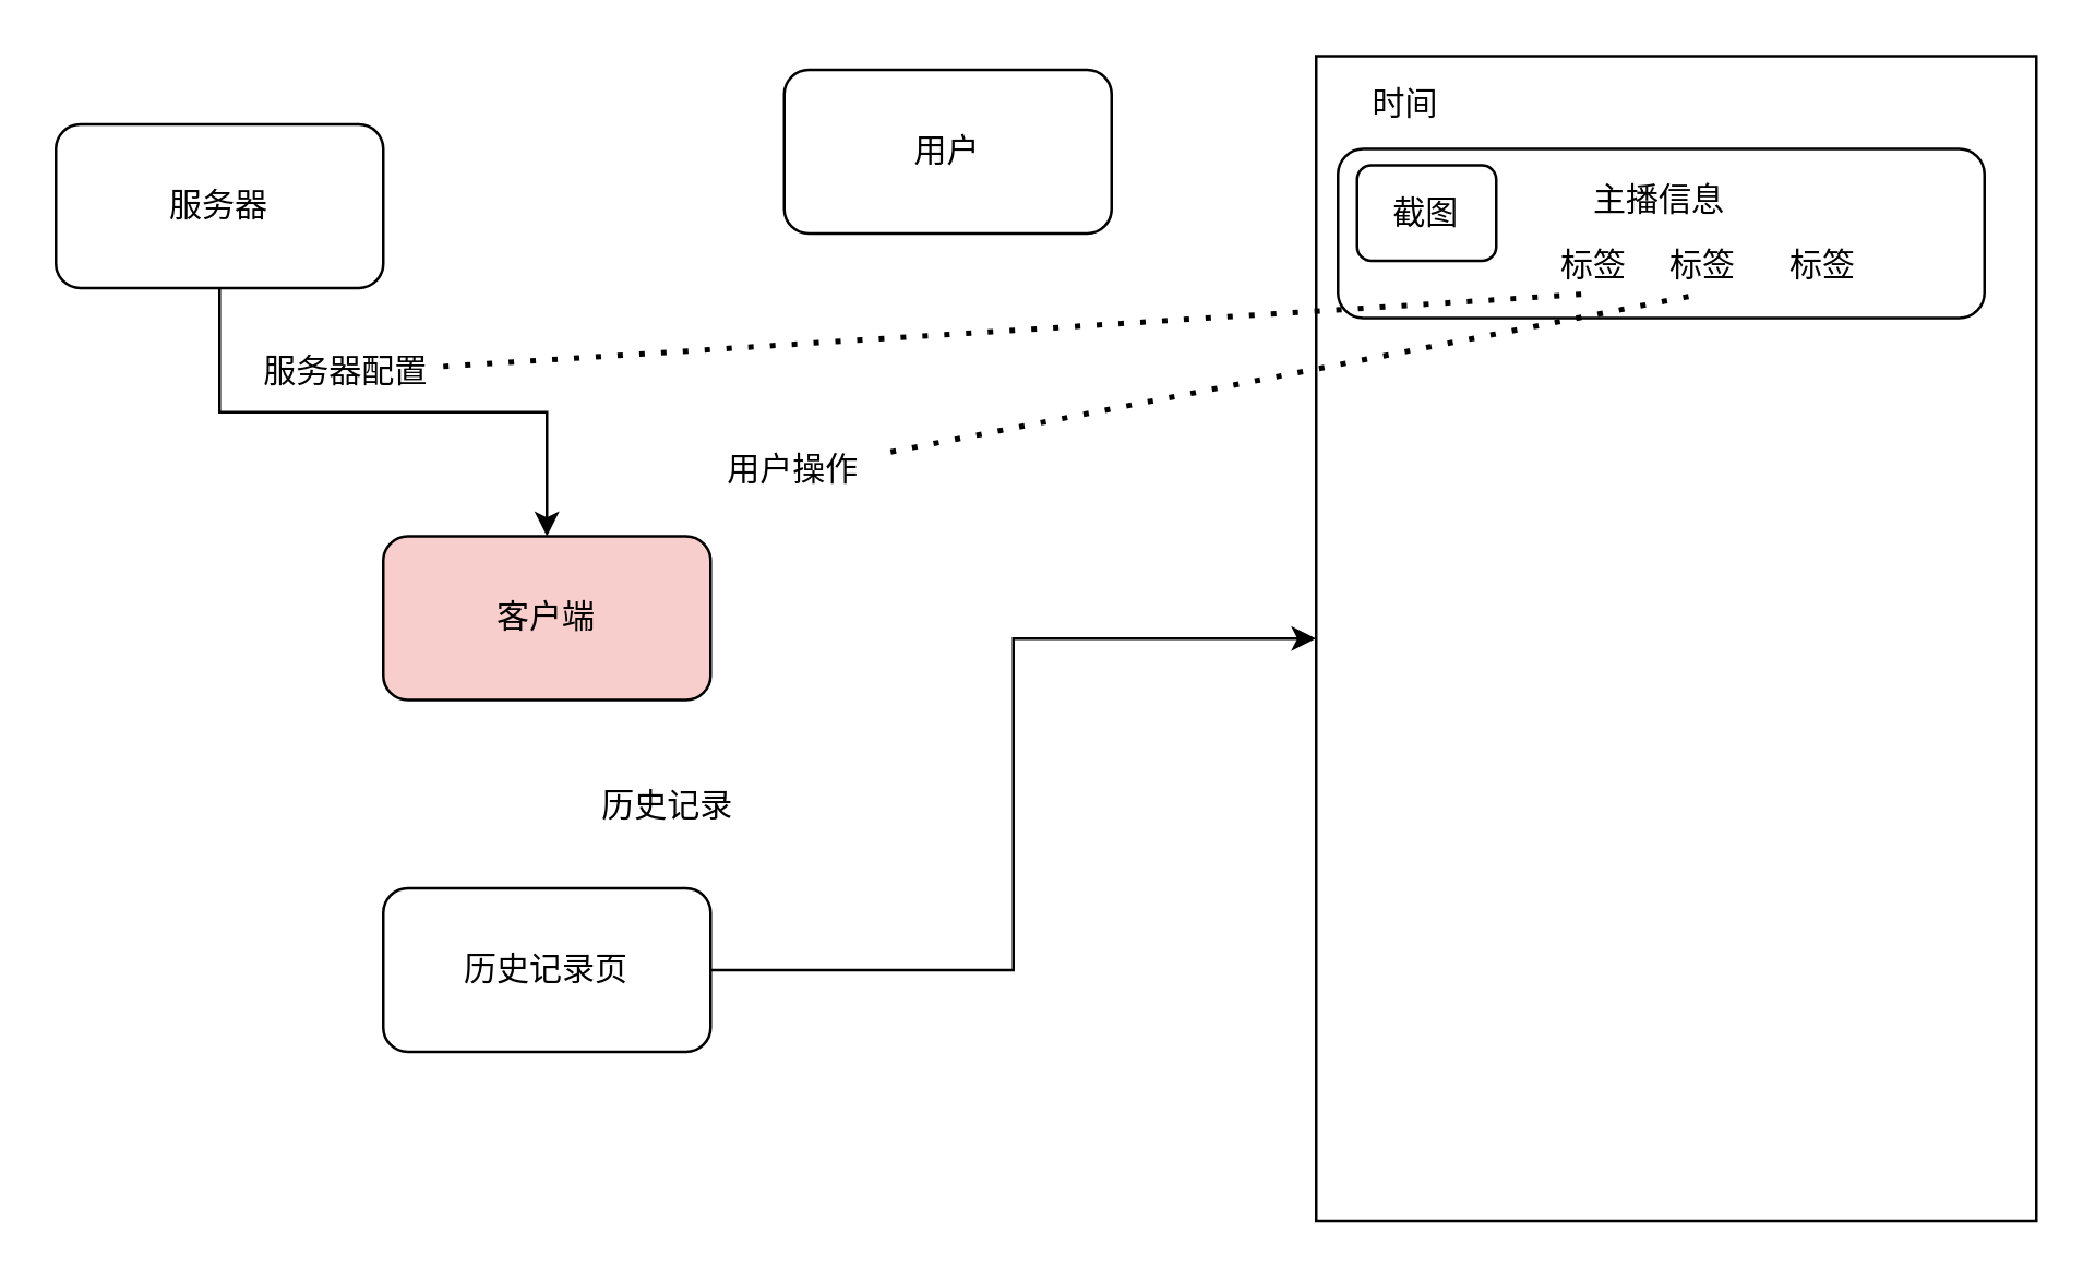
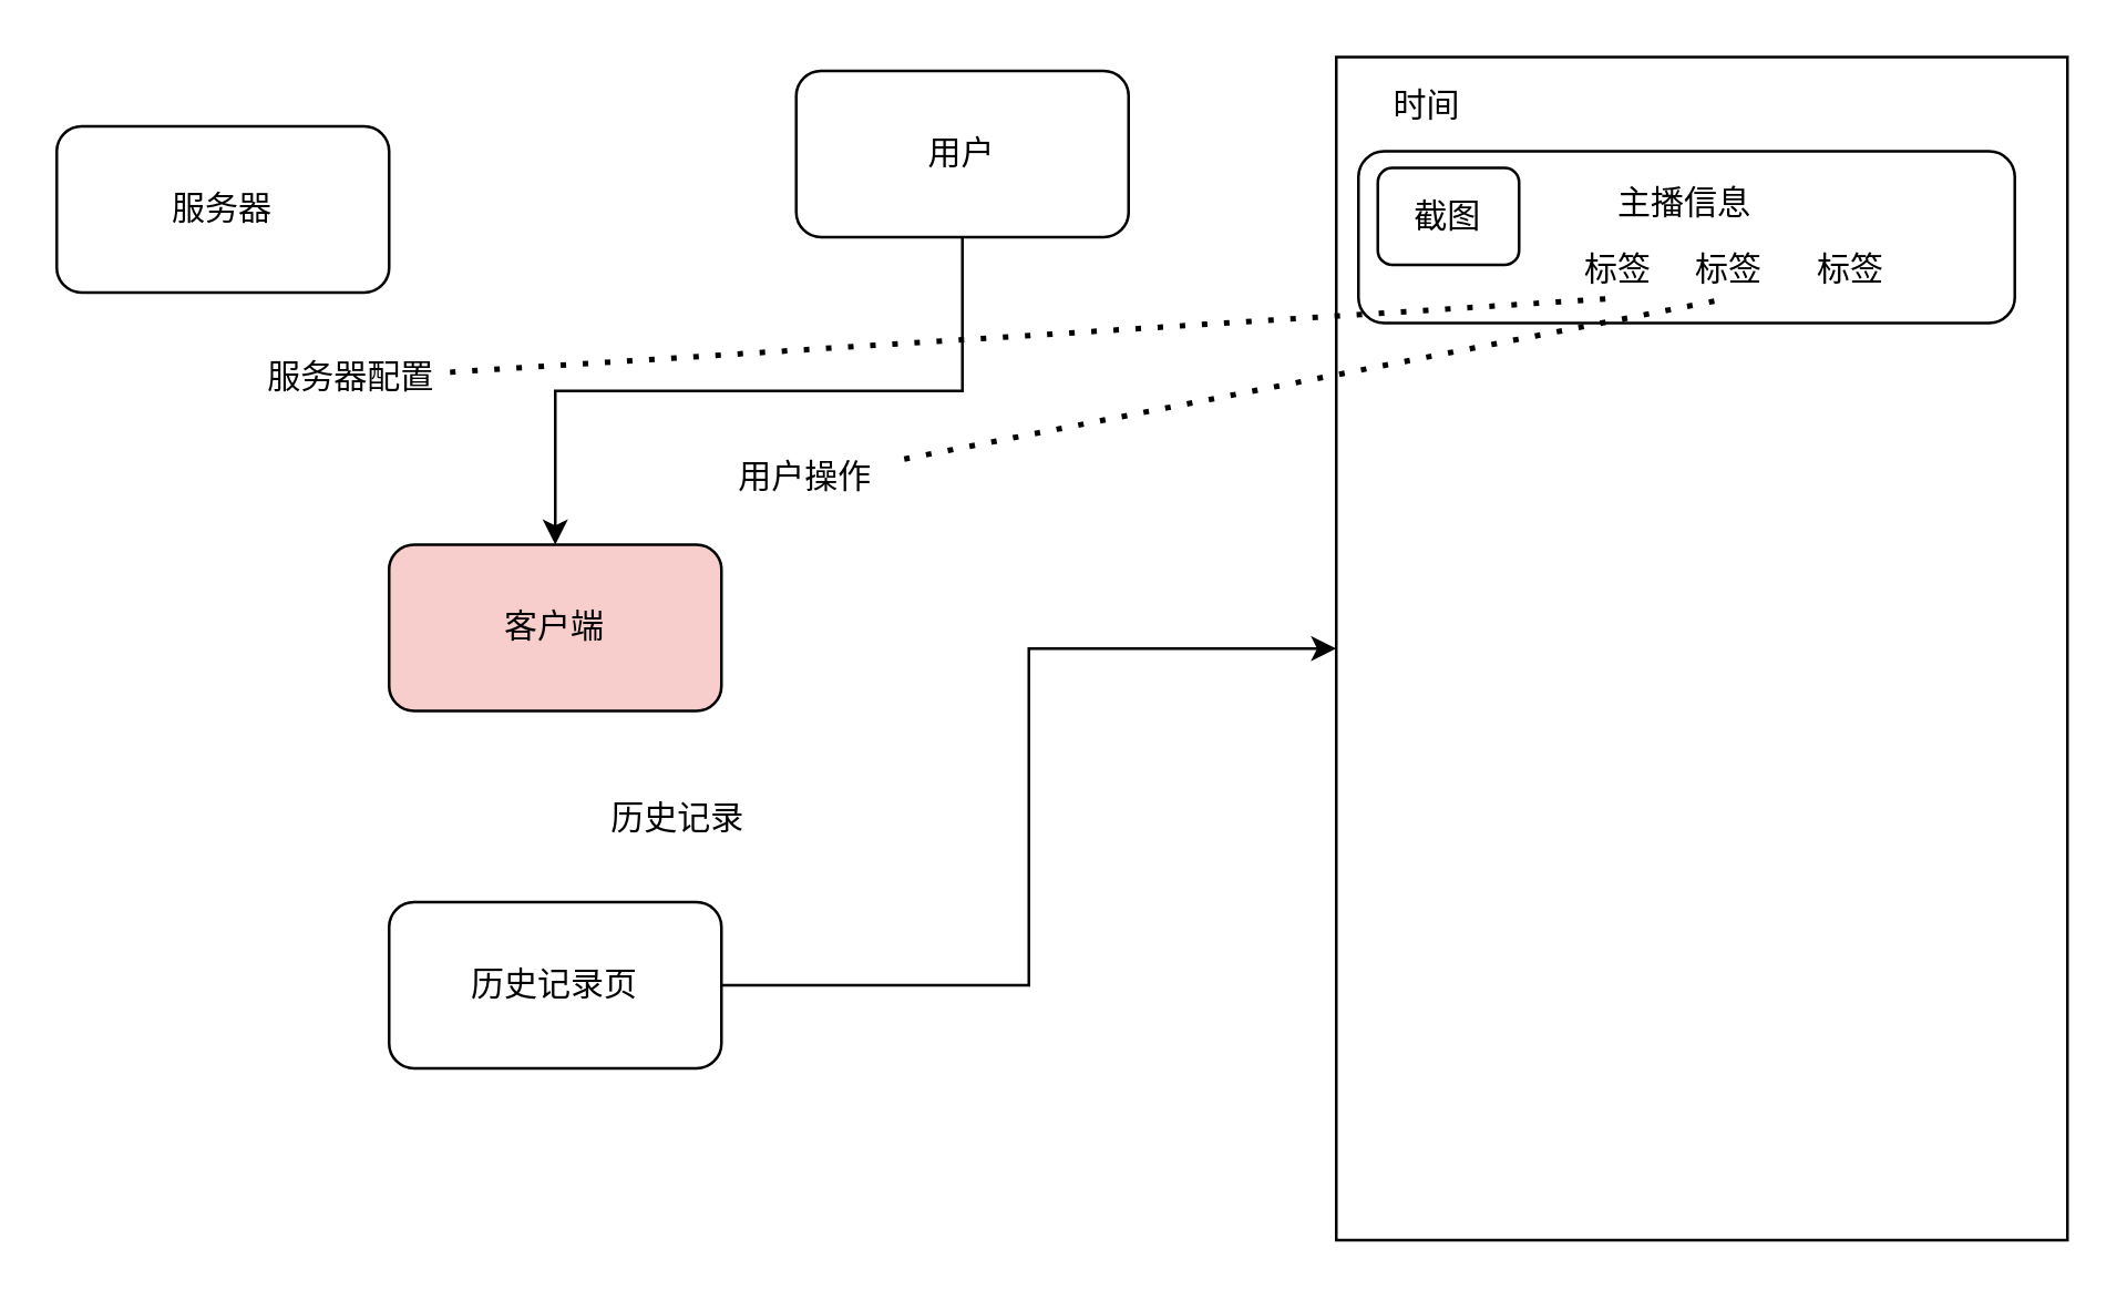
  <mxCell id="0" />
  <mxCell id="1" parent="0" />
- <mxCell id="2" style="edgeStyle=orthogonalEdgeStyle;rounded=0;orthogonalLoop=1;jettySize=auto;html=1;exitX=0.5;exitY=1;exitDx=0;exitDy=0;" edge="1" parent="1" source="3" target="6"><mxGeometry relative="1" as="geometry" /></mxCell>
  <mxCell id="3" value="服务器" style="rounded=1;whiteSpace=wrap;html=1;" vertex="1" parent="1"><mxGeometry x="20" y="45" width="120" height="60" as="geometry" /></mxCell>
+ <mxCell id="4" style="edgeStyle=orthogonalEdgeStyle;rounded=0;orthogonalLoop=1;jettySize=auto;html=1;exitX=0.5;exitY=1;exitDx=0;exitDy=0;" edge="1" parent="1" source="5" target="6"><mxGeometry relative="1" as="geometry" /></mxCell>
  <mxCell id="5" value="用户" style="rounded=1;whiteSpace=wrap;html=1;" vertex="1" parent="1"><mxGeometry x="287" y="25" width="120" height="60" as="geometry" /></mxCell>
  <mxCell id="6" value="客户端" style="rounded=1;whiteSpace=wrap;html=1;fillColor=#f8cecc;" vertex="1" parent="1"><mxGeometry x="140" y="196" width="120" height="60" as="geometry" /></mxCell>
  <mxCell id="7" style="edgeStyle=orthogonalEdgeStyle;rounded=0;orthogonalLoop=1;jettySize=auto;html=1;exitX=1;exitY=0.5;exitDx=0;exitDy=0;" edge="1" parent="1" source="8" target="12"><mxGeometry relative="1" as="geometry" /></mxCell>
  <mxCell id="8" value="历史记录页" style="rounded=1;whiteSpace=wrap;html=1;" vertex="1" parent="1"><mxGeometry x="140" y="325" width="120" height="60" as="geometry" /></mxCell>
  <mxCell id="9" value="服务器配置" style="text;html=1;strokeColor=none;fillColor=none;align=center;verticalAlign=middle;whiteSpace=wrap;rounded=0;" vertex="1" parent="1"><mxGeometry x="91" y="126" width="71" height="20" as="geometry" /></mxCell>
  <mxCell id="10" value="用户操作" style="text;html=1;strokeColor=none;fillColor=none;align=center;verticalAlign=middle;whiteSpace=wrap;rounded=0;" vertex="1" parent="1"><mxGeometry x="255" y="162" width="71" height="20" as="geometry" /></mxCell>
  <mxCell id="11" value="历史记录" style="text;html=1;strokeColor=none;fillColor=none;align=center;verticalAlign=middle;whiteSpace=wrap;rounded=0;" vertex="1" parent="1"><mxGeometry x="209" y="285" width="71" height="20" as="geometry" /></mxCell>
  <mxCell id="12" value="" style="rounded=0;whiteSpace=wrap;html=1;" vertex="1" parent="1"><mxGeometry x="482" y="20" width="264" height="427" as="geometry" /></mxCell>
  <mxCell id="13" value="" style="rounded=1;whiteSpace=wrap;html=1;" vertex="1" parent="1"><mxGeometry x="490" y="54" width="237" height="62" as="geometry" /></mxCell>
  <mxCell id="14" value="截图" style="rounded=1;whiteSpace=wrap;html=1;" vertex="1" parent="1"><mxGeometry x="497" y="60" width="51" height="35" as="geometry" /></mxCell>
  <mxCell id="15" value="标签" style="text;html=1;strokeColor=none;fillColor=none;align=center;verticalAlign=middle;whiteSpace=wrap;rounded=0;" vertex="1" parent="1"><mxGeometry x="564" y="87" width="40" height="20" as="geometry" /></mxCell>
  <mxCell id="16" value="时间" style="text;html=1;strokeColor=none;fillColor=none;align=center;verticalAlign=middle;whiteSpace=wrap;rounded=0;" vertex="1" parent="1"><mxGeometry x="495" y="28" width="40" height="20" as="geometry" /></mxCell>
  <mxCell id="17" value="标签" style="text;html=1;strokeColor=none;fillColor=none;align=center;verticalAlign=middle;whiteSpace=wrap;rounded=0;" vertex="1" parent="1"><mxGeometry x="604" y="87" width="40" height="20" as="geometry" /></mxCell>
  <mxCell id="18" value="标签" style="text;html=1;strokeColor=none;fillColor=none;align=center;verticalAlign=middle;whiteSpace=wrap;rounded=0;" vertex="1" parent="1"><mxGeometry x="648" y="87" width="40" height="20" as="geometry" /></mxCell>
  <mxCell id="19" value="主播信息" style="text;html=1;strokeColor=none;fillColor=none;align=center;verticalAlign=middle;whiteSpace=wrap;rounded=0;" vertex="1" parent="1"><mxGeometry x="568" y="63" width="80" height="20" as="geometry" /></mxCell>
  <mxCell id="20" value="" style="endArrow=none;dashed=1;html=1;dashPattern=1 3;strokeWidth=2;entryX=0.5;entryY=1;entryDx=0;entryDy=0;" edge="1" parent="1" source="10" target="17"><mxGeometry width="50" height="50" relative="1" as="geometry"><mxPoint x="367" y="323" as="sourcePoint" /><mxPoint x="417" y="273" as="targetPoint" /></mxGeometry></mxCell>
  <mxCell id="21" value="" style="endArrow=none;dashed=1;html=1;dashPattern=1 3;strokeWidth=2;entryX=0.5;entryY=1;entryDx=0;entryDy=0;" edge="1" parent="1" source="9" target="15"><mxGeometry width="50" height="50" relative="1" as="geometry"><mxPoint x="306" y="282" as="sourcePoint" /><mxPoint x="356" y="232" as="targetPoint" /></mxGeometry></mxCell>
